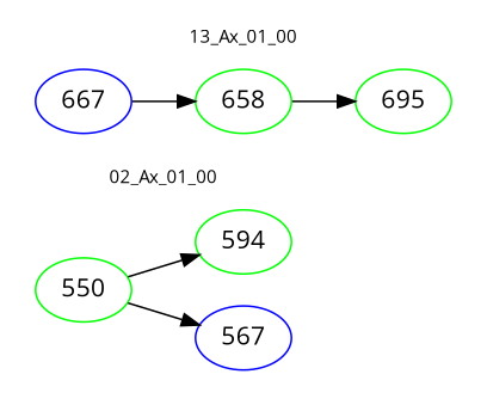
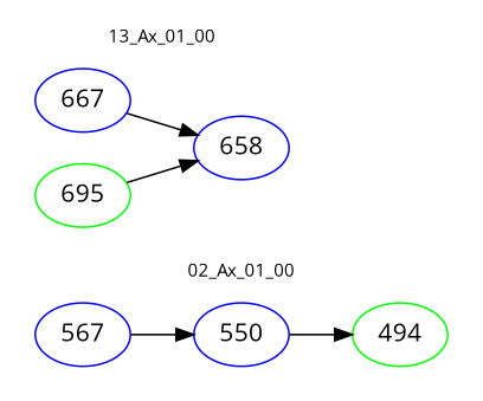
  digraph {
    fontname="Open Sans"
    rankdir=LR
    node [color=green fontname="Open Sans"]
    edge [color=black fontname="Open Sans"]
    n1 [color=blue label=567]
-   n2 [label=550]
-   n3 [label=594]
+   n2 [color=blue label=550]
+   n3 [label=494]
    n4 [color=blue label=667]
-   n5 [label=658]
+   n5 [color=blue label=658]
    n6 [label=695]
    subgraph cluster_1 {
      color=white
      fontsize=10
      label="02_Ax_01_00"
      n1
      n2
      n3
    }
    subgraph cluster_2 {
      color=white
      fontsize=10
      label="13_Ax_01_00"
      n4
      n5
      n6
    }
-   n2 -> n1
+   n1 -> n2
    n2 -> n3
    n4 -> n5
-   n5 -> n6
+   n6 -> n5
  }
